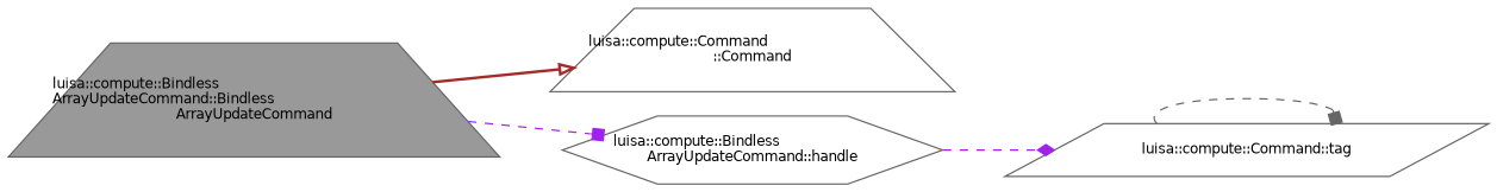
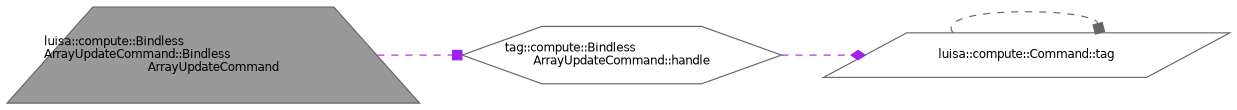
  digraph {
    rankdir=LR
    node [color=grey40 fillcolor=white fontname=Helvetica fontsize=10 shape=trapezium style=filled]
    edge [arrowhead=box color=purple fontname=Helvetica fontsize=10 labelfontname=Helvetica labelfontsize=10 style=dashed]
    n1 [color=gray40 fillcolor=grey60 fontcolor=black height=0.2 label="luisa::compute::Bindless\lArrayUpdateCommand::Bindless\lArrayUpdateCommand" width=0.4]
-   n2 [height=0.2 label="luisa::compute::Command\l::Command" width=0.4]
-   n3 [height=0.2 label="luisa::compute::Bindless\lArrayUpdateCommand::handle" shape=hexagon width=0.4]
+   n3 [height=0.2 label="tag::compute::Bindless\lArrayUpdateCommand::handle" shape=hexagon width=0.4]
    n4 [height=0.2 label="luisa::compute::Command::tag" shape=parallelogram width=0.4]
-   n1 -> n2 [arrowhead=onormal color=brown style=bold]
    n1 -> n3
    n3 -> n4 [arrowhead=diamond]
    n4 -> n4 [color=gray40]
  }
